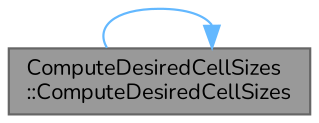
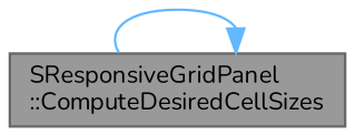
  digraph {
    rankdir=LR
    fontname=Nunito
-   n1 [color=gray40 fillcolor=grey60 fontcolor=black fontname=Nunito fontsize=10 height=0.2 label="ComputeDesiredCellSizes\l::ComputeDesiredCellSizes" shape=box style=filled width=0.4]
+   n1 [color=gray40 fillcolor=grey60 fontcolor=black fontname=Nunito fontsize=10 height=0.2 label="SResponsiveGridPanel\l::ComputeDesiredCellSizes" shape=box style=filled width=0.4]
    n1 -> n1 [color=steelblue1 fontname=Nunito fontsize=10 labelfontname=Helvetica labelfontsize=10 style=solid]
  }
